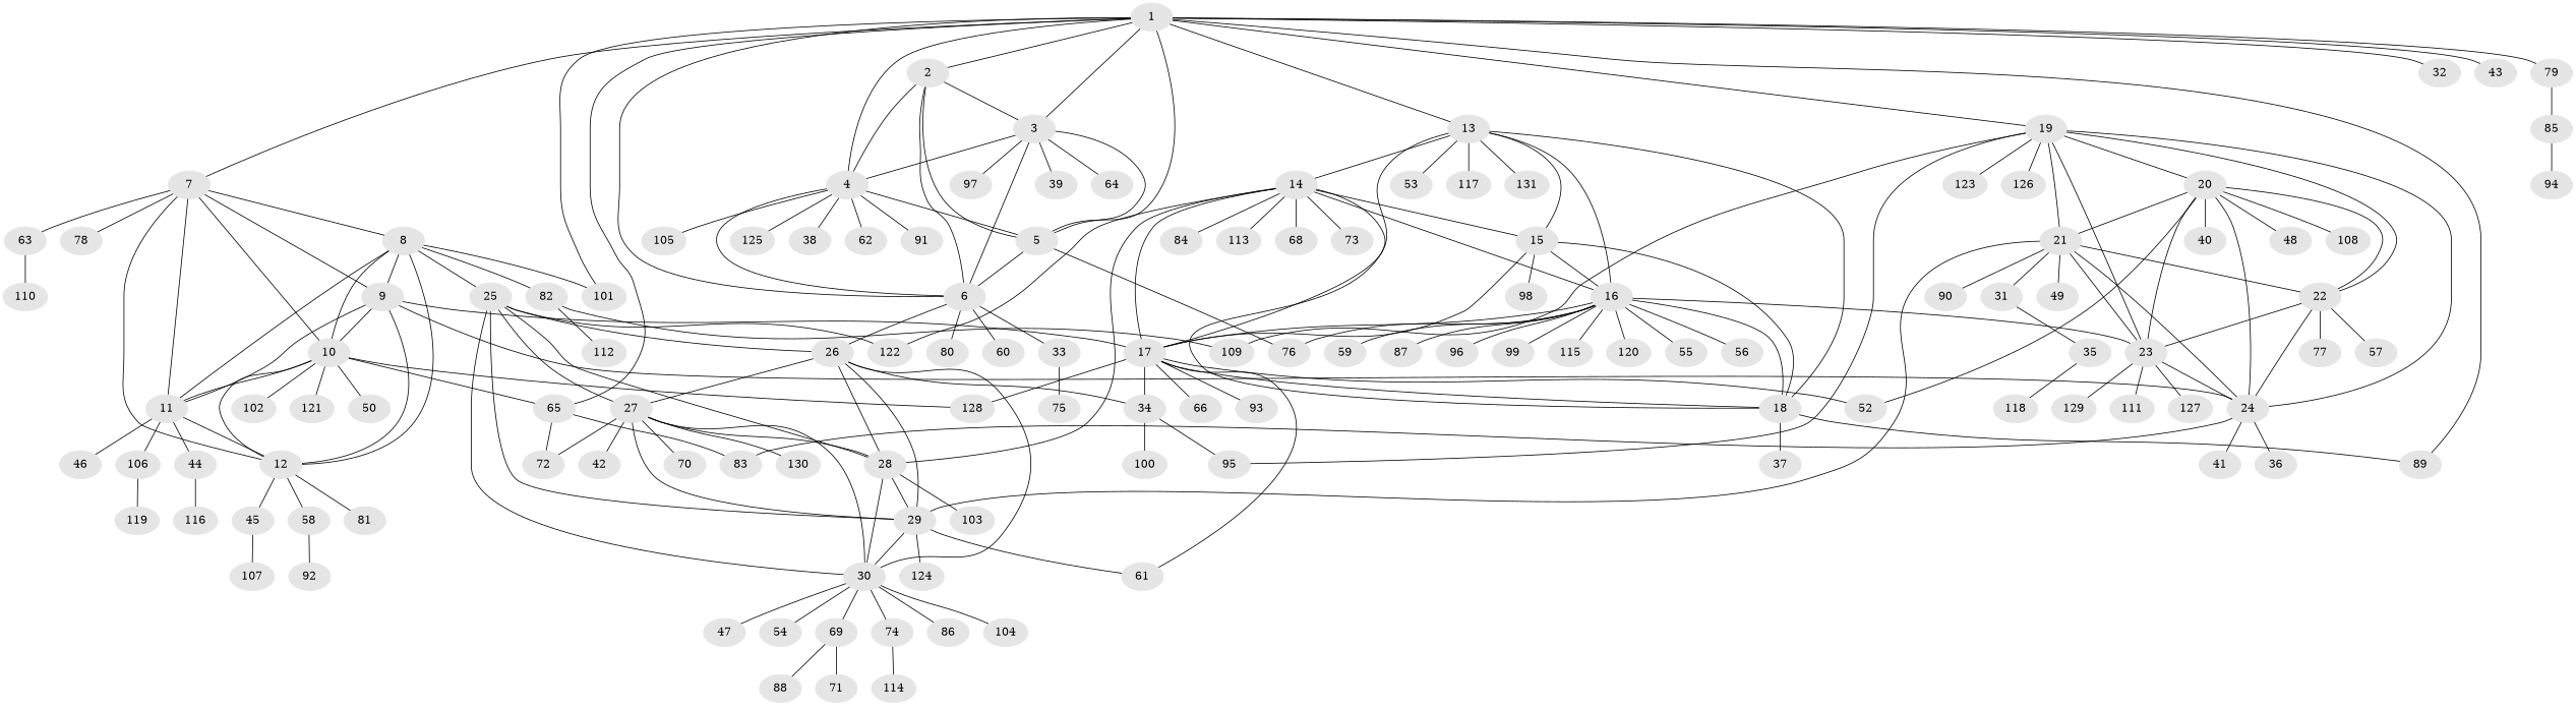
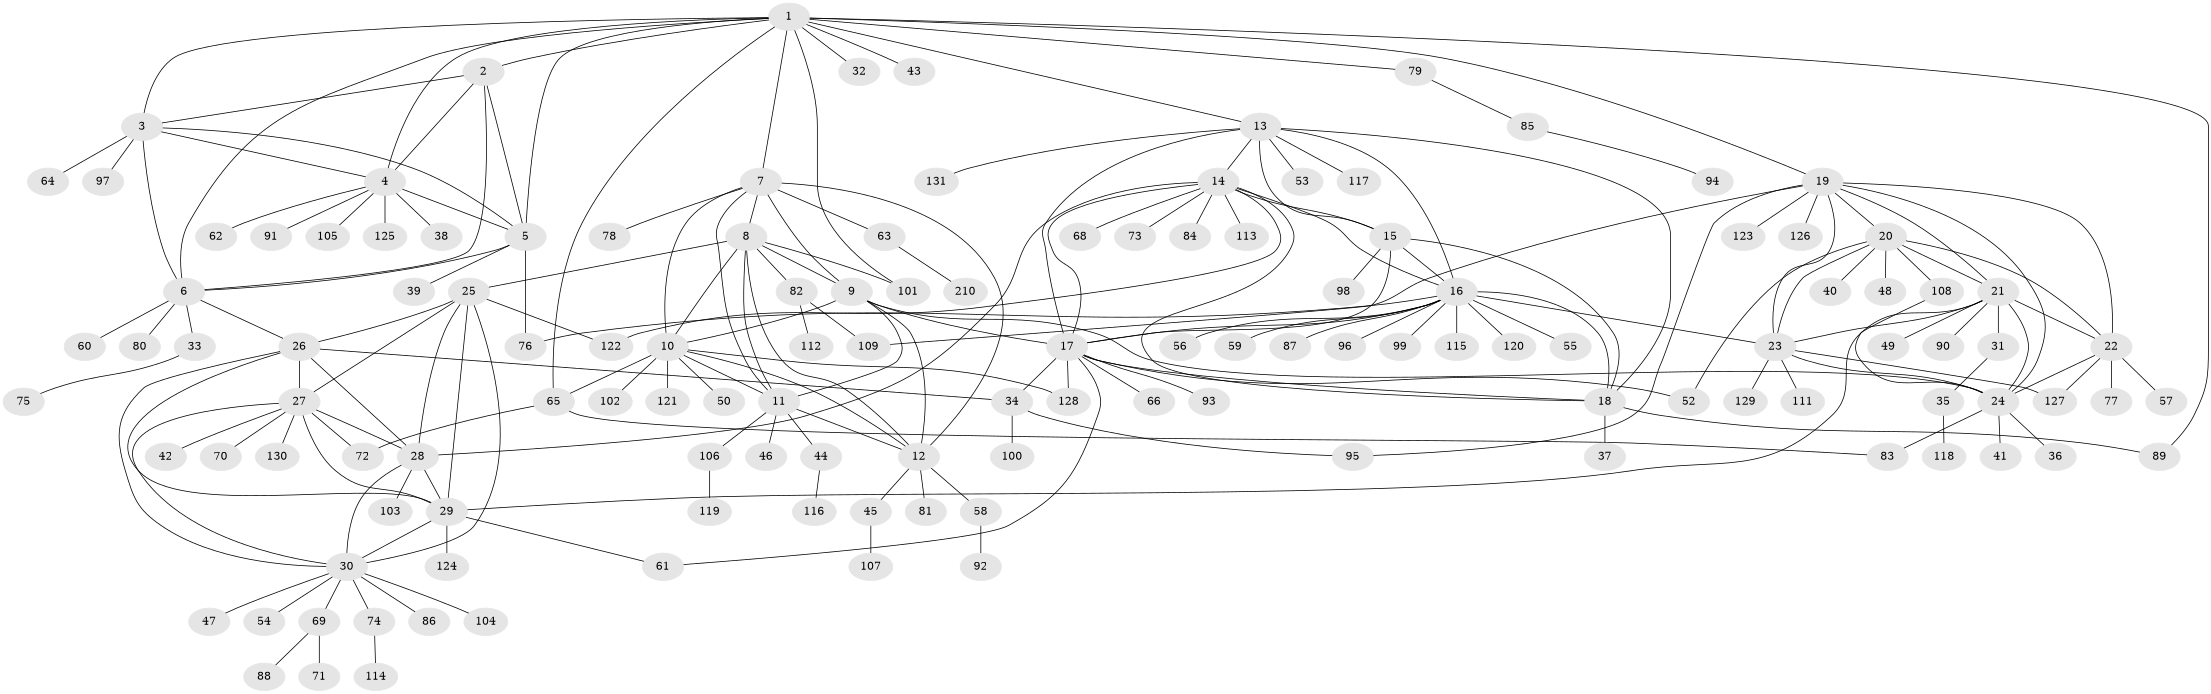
  graph {
    node [color=gray90 style=filled]
    1
    2
    3
    4
    5
    6
    7
    13
    19
    32
    43
    65
    79
    89
    101
    39
    64
    97
    38
    62
    91
    105
    125
    76
    26
    33
    60
    80
    8
    9
    10
    11
    12
    63
    78
    17
    14
    15
    16
    18
    53
    117
    131
    24
    23
    20
    21
    22
    95
    109
    123
    126
    83
    72
    85
    28
    34
    29
    27
    30
    75
    25
    82
    50
    102
    121
    128
    44
    46
    106
    45
    58
    81
-   110
+   110 [label=210]
    122
    112
    52
    61
    66
    93
    36
    41
    116
    119
    107
    92
    68
    73
    84
    113
    98
    55
    56
    59
    87
    96
    99
    115
    120
    37
    103
    111
    127
    129
    100
    40
    48
    108
    31
    49
    90
    57
    77
    124
    35
    42
    70
    130
    47
    54
    69
    74
    86
    104
    71
    88
    114
    118
    94
    1 -- 2
    1 -- 3
    1 -- 4
    1 -- 5
    1 -- 6
    1 -- 7
    1 -- 13
    1 -- 19
    1 -- 32
    1 -- 43
    1 -- 65
    1 -- 79
    1 -- 89
    1 -- 101
    2 -- 3
    2 -- 4
    2 -- 5
    2 -- 6
    3 -- 4
    3 -- 5
    3 -- 6
-   3 -- 39
+   5 -- 39
    3 -- 64
    3 -- 97
    4 -- 5
-   4 -- 6
    4 -- 38
    4 -- 62
    4 -- 91
    4 -- 105
    4 -- 125
    5 -- 6
    5 -- 76
    6 -- 26
    6 -- 33
    6 -- 60
    6 -- 80
    7 -- 8
    7 -- 9
    7 -- 10
    7 -- 11
    7 -- 12
    7 -- 63
    7 -- 78
    13 -- 17
    13 -- 14
    13 -- 15
    13 -- 16
    13 -- 18
    13 -- 53
    13 -- 117
    13 -- 131
    19 -- 24
    19 -- 23
    19 -- 20
    19 -- 21
    19 -- 22
    19 -- 95
    19 -- 109
    19 -- 123
    19 -- 126
    65 -- 83
    65 -- 72
    79 -- 85
    26 -- 28
    26 -- 34
    26 -- 29
    26 -- 27
    26 -- 30
    33 -- 75
    8 -- 101
    8 -- 9
    8 -- 10
    8 -- 11
    8 -- 12
    8 -- 25
    8 -- 82
    9 -- 10
    9 -- 11
    9 -- 12
    9 -- 17
    9 -- 24
    10 -- 65
    10 -- 11
    10 -- 12
    10 -- 50
    10 -- 102
    10 -- 121
    10 -- 128
    11 -- 12
    11 -- 44
    11 -- 46
    11 -- 106
    12 -- 45
    12 -- 58
    12 -- 81
    63 -- 110
    17 -- 18
    17 -- 34
    17 -- 128
    17 -- 52
    17 -- 61
    17 -- 66
    17 -- 93
    14 -- 17
    14 -- 15
    14 -- 16
    14 -- 18
    14 -- 28
    14 -- 122
    14 -- 68
    14 -- 73
    14 -- 84
    14 -- 113
    15 -- 17
    15 -- 16
    15 -- 18
    15 -- 98
    16 -- 76
    16 -- 17
    16 -- 18
    16 -- 23
    16 -- 55
    16 -- 56
    16 -- 59
    16 -- 87
    16 -- 96
    16 -- 99
    16 -- 115
    16 -- 120
    18 -- 89
    18 -- 37
    24 -- 83
    24 -- 36
    24 -- 41
    23 -- 24
    23 -- 111
    23 -- 127
    23 -- 129
-   20 -- 24
+   108 -- 24
    20 -- 23
    20 -- 21
    20 -- 22
    20 -- 52
    20 -- 40
    20 -- 48
    20 -- 108
    21 -- 24
    21 -- 23
    21 -- 22
    21 -- 29
    21 -- 31
    21 -- 49
    21 -- 90
    22 -- 24
-   22 -- 23
+   22 -- 127
    22 -- 57
    22 -- 77
    85 -- 94
    28 -- 29
    28 -- 30
    28 -- 103
    34 -- 95
    34 -- 100
    29 -- 30
    29 -- 61
    29 -- 124
    27 -- 72
    27 -- 28
    27 -- 29
    27 -- 30
    27 -- 42
    27 -- 70
    27 -- 130
    30 -- 47
    30 -- 54
    30 -- 69
    30 -- 74
    30 -- 86
    30 -- 104
    25 -- 26
    25 -- 28
    25 -- 29
    25 -- 27
    25 -- 30
    25 -- 122
    82 -- 109
    82 -- 112
    44 -- 116
    106 -- 119
    45 -- 107
    58 -- 92
    31 -- 35
    35 -- 118
    69 -- 71
    69 -- 88
    74 -- 114
  }
